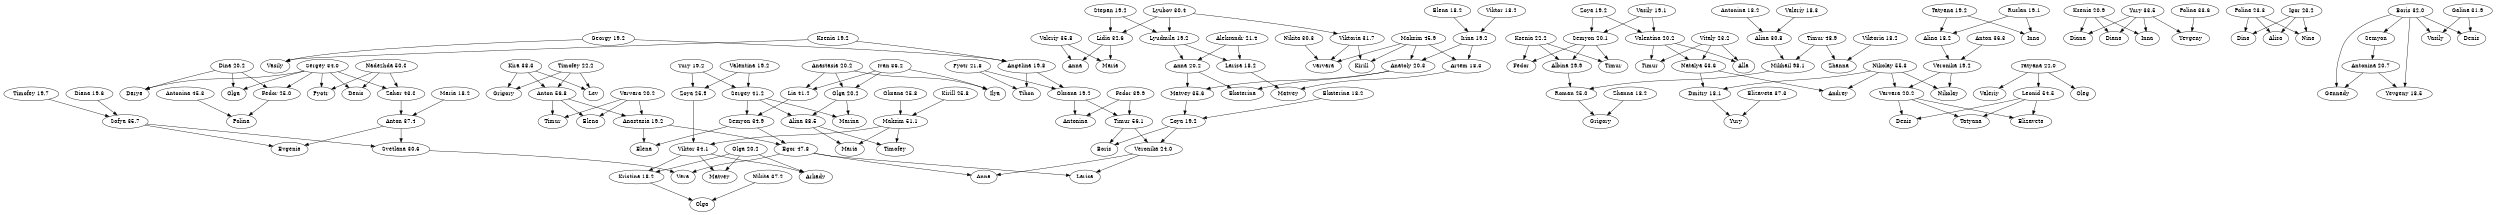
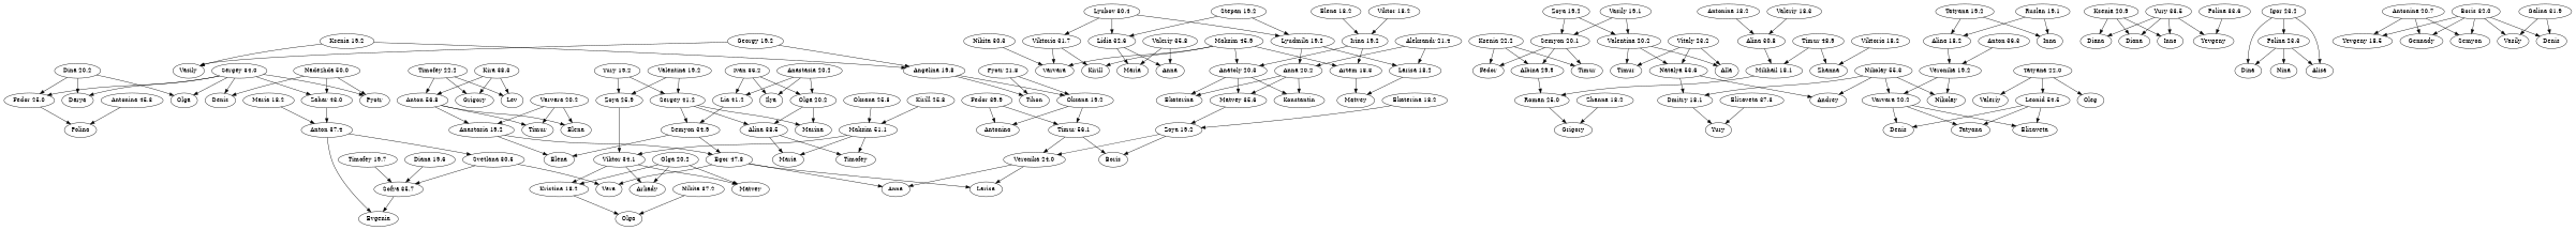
  digraph {
    n1 [label="Ksenia 19.2"]
    n2 [label="Angelina 19.8"]
    n3 [label=Vasily]
    n4 [label="Oksana 19.2"]
    n5 [label=Tihon]
    n6 [label="Georgy 19.2"]
    n7 [label="Timur 56.1"]
    n8 [label=Antonina]
    n9 [label="Zoya 19.2"]
    n10 [label="Semyon 20.1"]
    n11 [label="Valentina 20.2"]
    n12 [label=Fedor]
    n13 [label="Albina 29.9"]
    n14 [label=Timur]
    n15 [label=Alla]
    n16 [label=Timur]
    n17 [label="Natalya 53.6"]
    n18 [label="Vasily 19.1"]
    n19 [label="Roman 25.0"]
    n20 [label="Elena 18.2"]
    n21 [label="Irina 19.2"]
    n22 [label="Anatoly 20.3"]
    n23 [label="Artem 18.3"]
    n24 [label="Viktor 18.2"]
+   n25 [label=Konstantin]
    n26 [label=Ekaterina]
    n27 [label="Matvey 35.6"]
    n28 [label=Matvey]
    n29 [label="Viktoria 18.2"]
    n30 [label=Zhanna]
    n31 [label="Timur 48.9"]
-   n32 [label="Mikhail 98.1"]
+   n32 [label="Mikhail 18.1"]
    n33 [label="Lyubov 30.4"]
    n34 [label="Lyudmila 19.2"]
    n35 [label="Lidia 32.6"]
    n36 [label="Viktoria 31.7"]
    n37 [label="Anna 20.2"]
    n38 [label="Larisa 18.2"]
    n39 [label=Anna]
    n40 [label=Maria]
    n41 [label=Varvara]
    n42 [label=Kirill]
    n43 [label="Stepan 19.2"]
    n44 [label="Antonina 18.2"]
    n45 [label="Alina 30.8"]
    n46 [label="Valeriy 18.3"]
    n47 [label="Ksenia 20.9"]
    n48 [label=Diana]
    n49 [label=Diana]
    n50 [label=Inna]
    n51 [label="Yury 33.5"]
    n52 [label=Yevgeny]
    n53 [label="Dmitry 18.1"]
    n54 [label=Andrey]
    n55 [label="Polina 23.3"]
    n56 [label=Dina]
    n57 [label=Alisa]
    n58 [label=Nina]
    n59 [label="Igor 23.2"]
    n60 [label="Nikita 30.3"]
    n61 [label="Polina 33.6"]
    n62 [label="Valentina 19.2"]
    n63 [label="Zoya 25.9"]
    n64 [label="Sergey 41.2"]
    n65 [label="Viktor 34.1"]
    n66 [label=Marina]
    n67 [label="Alina 38.5"]
    n68 [label="Semyon 34.9"]
    n69 [label="Yury 19.2"]
    n70 [label=Arkady]
    n71 [label="Kristina 18.2"]
    n72 [label=Matvey]
    n73 [label="Anastasia 20.2"]
    n74 [label="Olga 20.2"]
    n75 [label="Lia 41.2"]
    n76 [label=Ilya]
    n77 [label="Ivan 36.2"]
    n78 [label=Maria]
    n79 [label=Timofey]
    n80 [label="Dina 20.2"]
    n81 [label=Olga]
    n82 [label=Darya]
    n83 [label="Fedor 25.0"]
    n84 [label=Polina]
    n85 [label="Sergey 34.0"]
    n86 [label=Denis]
    n87 [label="Zahar 43.0"]
    n88 [label=Pyotr]
    n89 [label="Anton 37.4"]
    n90 [label=Elena]
    n91 [label="Egor 47.8"]
    n92 [label="Kira 38.3"]
    n93 [label=Grigory]
    n94 [label="Anton 56.8"]
    n95 [label=Lev]
    n96 [label="Anastasia 19.2"]
    n97 [label=Elena]
    n98 [label=Timur]
    n99 [label="Timofey 22.2"]
    n100 [label="Ksenia 22.2"]
    n101 [label="Maksim 45.9"]
    n102 [label="Zoya 19.2"]
    n103 [label="Aleksandr 21.4"]
    n104 [label="Pyotr 21.8"]
    n105 [label="Veronika 24.0"]
    n106 [label=Boris]
    n107 [label=Grigory]
    n108 [label="Vitaly 23.2"]
    n109 [label=Yury]
    n110 [label="Oksana 25.8"]
    n111 [label="Maksim 51.1"]
    n112 [label="Kirill 25.8"]
    n113 [label="Nadezhda 50.0"]
    n114 [label="Svetlana 30.6"]
    n115 [label=Evgenia]
    n116 [label="Valeriy 35.8"]
    n117 [label="Fedor 39.9"]
    n118 [label=Anna]
    n119 [label=Larisa]
    n120 [label=Olga]
    n121 [label="Antonina 45.3"]
    n122 [label=Vera]
    n123 [label="Nikolay 55.3"]
    n124 [label="Varvara 20.2"]
    n125 [label=Nikolay]
    n126 [label=Denis]
    n127 [label=Tatyana]
    n128 [label=Elizaveta]
    n129 [label="Olga 20.2"]
    n130 [label="Maria 18.2"]
    n131 [label="Tatyana 19.2"]
    n132 [label="Alina 18.2"]
    n133 [label=Inna]
    n134 [label="Veronika 19.2"]
    n135 [label="Ruslan 19.1"]
    n136 [label="Varvara 20.2"]
    n137 [label="Ekaterina 18.2"]
    n138 [label="Zhanna 18.2"]
    n139 [label="Antonina 20.7"]
    n140 [label="Yevgeny 18.5"]
    n141 [label=Gennady]
    n142 [label=Semyon]
    n143 [label="Boris 32.0"]
    n144 [label=Denis]
    n145 [label=Vasily]
    n146 [label="Diana 19.6"]
    n147 [label="Sofya 35.7"]
    n148 [label="Timofey 19.7"]
    n149 [label="Tatyana 22.0"]
    n150 [label="Leonid 54.5"]
    n151 [label=Oleg]
    n152 [label=Valeriy]
    n153 [label="Galina 31.9"]
    n154 [label="Elizaveta 37.3"]
    n155 [label="Anton 36.3"]
    n156 [label="Nikita 37.2"]
    n1 -> n2
    n1 -> n3
    n2 -> n4
    n2 -> n5
    n4 -> n7
    n4 -> n8
    n6 -> n2
    n6 -> n3
    n7 -> n105
    n7 -> n106
    n9 -> n10
    n9 -> n11
    n10 -> n12
    n10 -> n13
    n10 -> n14
    n11 -> n15
    n11 -> n16
    n11 -> n17
    n13 -> n19
    n17 -> n53
    n17 -> n54
    n18 -> n10
    n18 -> n11
    n19 -> n107
    n20 -> n21
    n21 -> n22
    n21 -> n23
+   n22 -> n25
    n22 -> n26
    n22 -> n27
    n23 -> n28
    n24 -> n21
    n27 -> n102
    n29 -> n30
    n31 -> n30
    n31 -> n32
    n32 -> n19
    n33 -> n34
    n33 -> n35
    n33 -> n36
    n34 -> n37
    n34 -> n38
    n35 -> n39
    n35 -> n40
    n36 -> n41
    n36 -> n42
+   n37 -> n25
    n37 -> n26
    n37 -> n27
    n38 -> n28
    n43 -> n34
    n43 -> n35
    n44 -> n45
    n45 -> n32
    n46 -> n45
    n47 -> n48
    n47 -> n49
    n47 -> n50
    n51 -> n48
    n51 -> n49
    n51 -> n50
    n51 -> n52
    n53 -> n109
    n55 -> n56
    n55 -> n57
    n55 -> n58
    n59 -> n56
    n59 -> n57
-   n59 -> n58
+   n59 -> n55
    n60 -> n41
    n61 -> n52
    n62 -> n63
    n62 -> n64
    n63 -> n65
    n64 -> n66
    n64 -> n67
    n64 -> n68
    n65 -> n70
    n65 -> n71
    n65 -> n72
    n67 -> n78
    n67 -> n79
    n68 -> n90
    n68 -> n91
    n69 -> n63
    n69 -> n64
    n71 -> n120
    n73 -> n74
    n73 -> n75
    n73 -> n76
    n74 -> n66
    n74 -> n67
    n75 -> n68
    n77 -> n74
    n77 -> n75
    n77 -> n76
    n80 -> n81
    n80 -> n82
    n80 -> n83
    n83 -> n84
    n85 -> n81
    n85 -> n82
    n85 -> n83
    n85 -> n86
    n85 -> n87
    n85 -> n88
    n87 -> n89
    n89 -> n114
    n89 -> n115
    n91 -> n118
    n91 -> n119
    n91 -> n122
    n92 -> n93
    n92 -> n94
    n92 -> n95
    n94 -> n96
    n94 -> n97
    n94 -> n98
    n96 -> n90
    n96 -> n91
    n99 -> n93
    n99 -> n94
    n99 -> n95
    n100 -> n12
    n100 -> n13
    n100 -> n14
    n101 -> n22
    n101 -> n23
    n101 -> n41
    n101 -> n42
    n102 -> n105
    n102 -> n106
    n103 -> n37
    n103 -> n38
    n104 -> n4
    n104 -> n5
    n105 -> n118
    n105 -> n119
    n108 -> n15
    n108 -> n16
    n108 -> n17
    n110 -> n111
    n111 -> n65
    n111 -> n78
    n111 -> n79
    n112 -> n111
    n113 -> n86
    n113 -> n87
    n113 -> n88
    n114 -> n122
    n116 -> n39
    n116 -> n40
    n117 -> n7
    n117 -> n8
    n121 -> n84
    n123 -> n53
    n123 -> n54
    n123 -> n124
    n123 -> n125
    n124 -> n126
    n124 -> n127
    n124 -> n128
    n129 -> n70
    n129 -> n71
    n129 -> n72
    n130 -> n89
    n131 -> n132
    n131 -> n133
    n132 -> n134
    n134 -> n124
    n134 -> n125
    n135 -> n132
    n135 -> n133
    n136 -> n96
    n136 -> n97
    n136 -> n98
    n137 -> n102
    n138 -> n107
    n139 -> n140
    n139 -> n141
-   n142 -> n139
+   n139 -> n142
    n143 -> n140
    n143 -> n141
    n143 -> n142
    n143 -> n144
    n143 -> n145
    n146 -> n147
-   n147 -> n114
+   n114 -> n147
    n147 -> n115
    n148 -> n147
    n149 -> n150
    n149 -> n151
    n149 -> n152
    n150 -> n126
    n150 -> n127
    n150 -> n128
    n153 -> n144
    n153 -> n145
    n154 -> n109
    n155 -> n134
    n156 -> n120
  }
